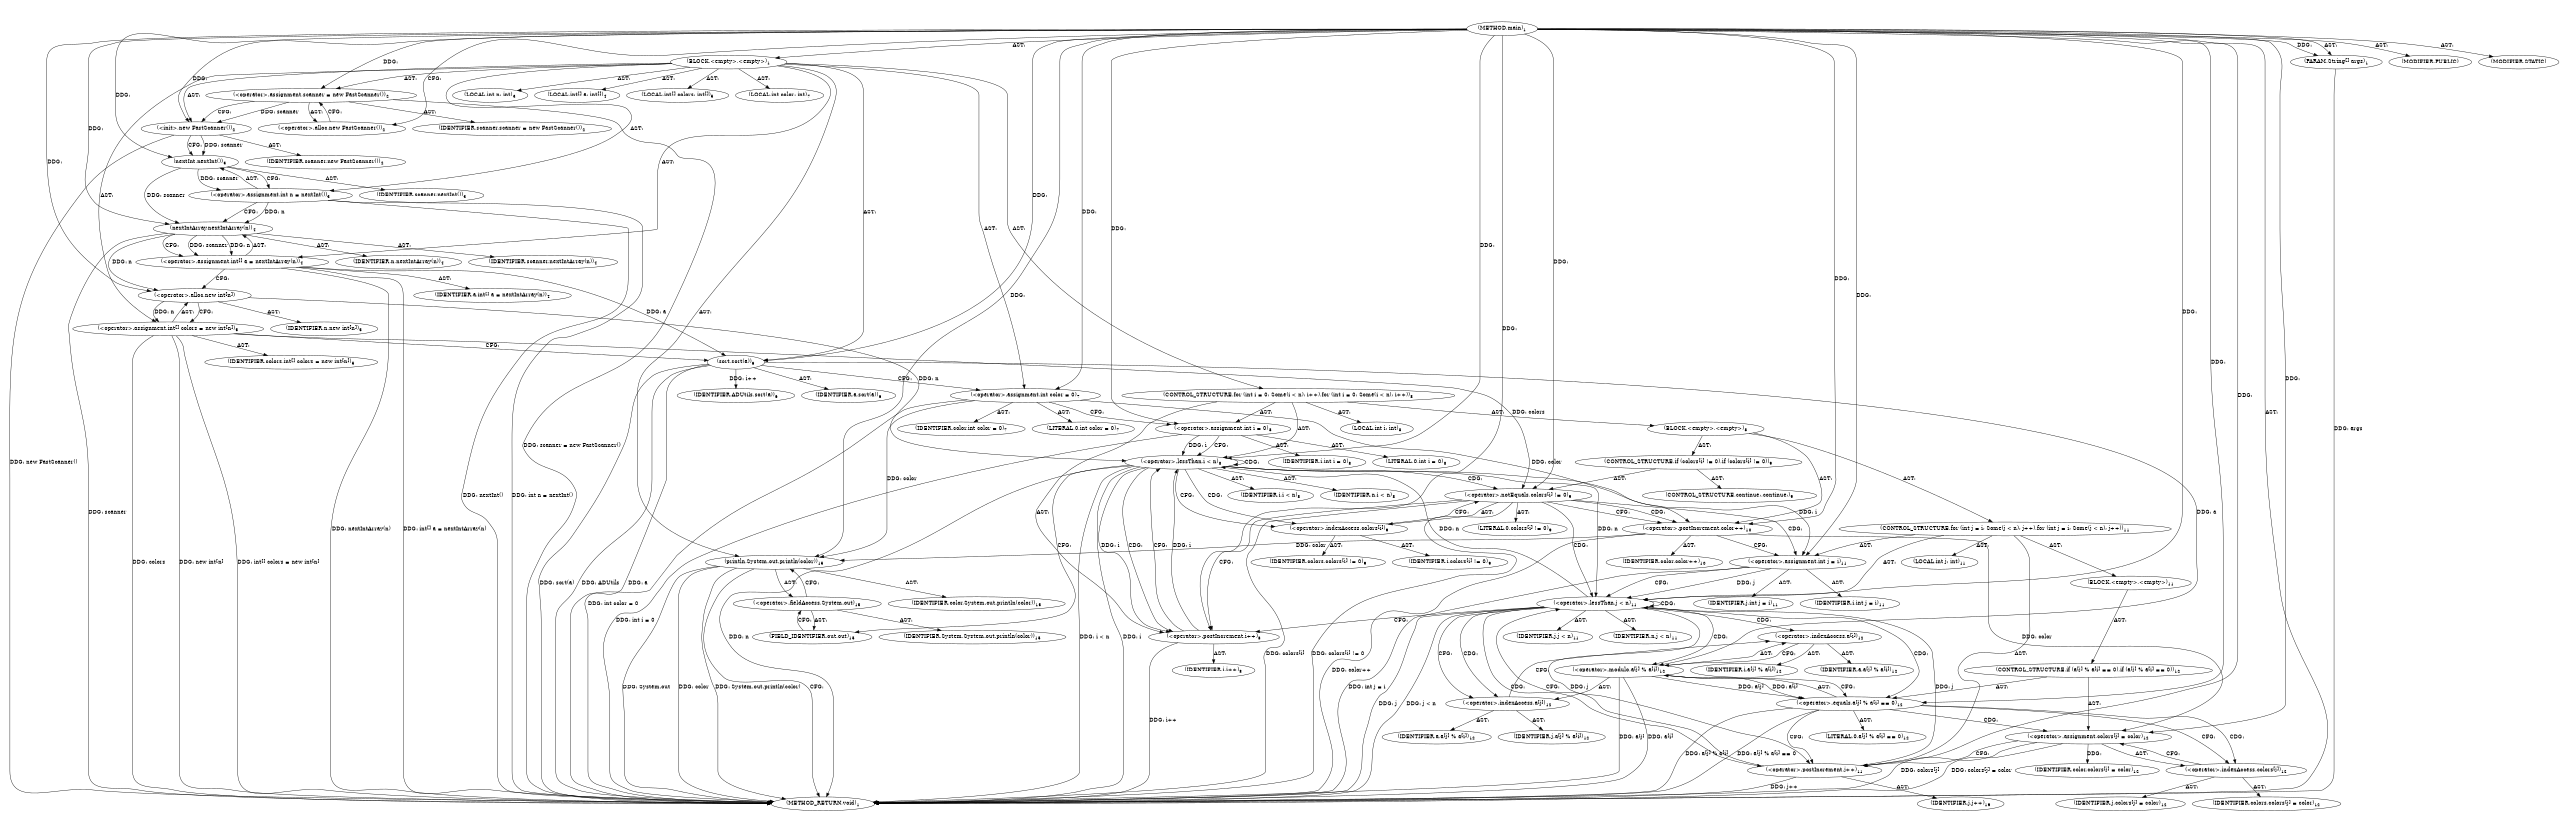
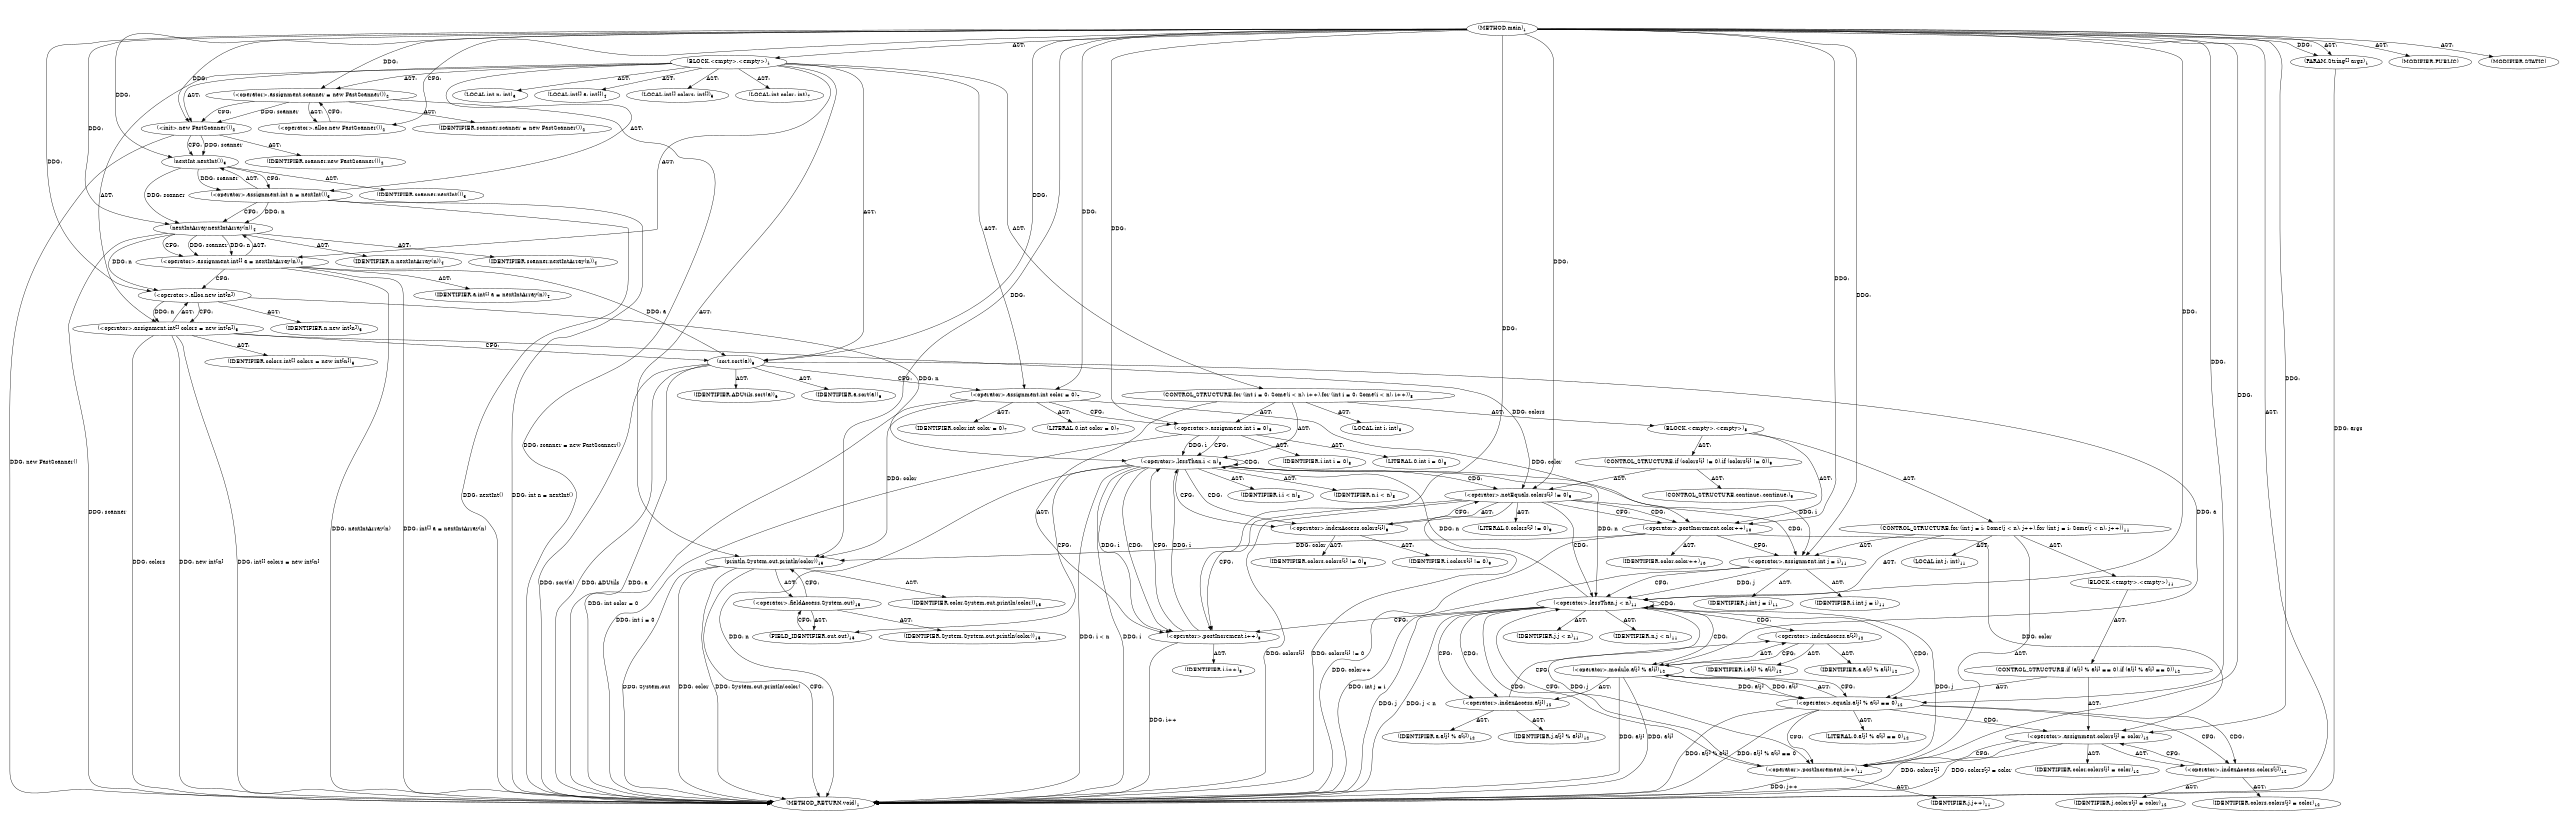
  digraph {
    n1 [label=<(METHOD,main)<SUB>1</SUB>>]
    n2 [label=<(PARAM,String[] args)<SUB>1</SUB>>]
    n3 [label=<(BLOCK,&lt;empty&gt;,&lt;empty&gt;)<SUB>1</SUB>>]
    n4 [label=<(&lt;operator&gt;.assignment,scanner = new FastScanner())<SUB>2</SUB>>]
    n5 [label=<(&lt;operator&gt;.alloc,new FastScanner())<SUB>2</SUB>>]
    n6 [label=<(&lt;init&gt;,new FastScanner())<SUB>2</SUB>>]
    n7 [label=<(nextInt,nextInt())<SUB>3</SUB>>]
    n8 [label=<(nextIntArray,nextIntArray(n))<SUB>4</SUB>>]
    n9 [label=<(&lt;operator&gt;.alloc,new int[n])>]
    n10 [label=<(sort,sort(a))<SUB>6</SUB>>]
    n11 [label=<(&lt;operator&gt;.assignment,int color = 0)<SUB>7</SUB>>]
    n12 [label=<(&lt;operator&gt;.assignment,int i = 0)<SUB>8</SUB>>]
    n13 [label=<(&lt;operator&gt;.lessThan,i &lt; n)<SUB>8</SUB>>]
    n14 [label=<(&lt;operator&gt;.postIncrement,i++)<SUB>8</SUB>>]
    n15 [label=<(&lt;operator&gt;.notEquals,colors[i] != 0)<SUB>9</SUB>>]
    n16 [label=<(&lt;operator&gt;.postIncrement,color++)<SUB>10</SUB>>]
    n17 [label=<(&lt;operator&gt;.assignment,int j = i)<SUB>11</SUB>>]
    n18 [label=<(&lt;operator&gt;.lessThan,j &lt; n)<SUB>11</SUB>>]
    n19 [label=<(&lt;operator&gt;.postIncrement,j++)<SUB>11</SUB>>]
    n20 [label=<(&lt;operator&gt;.equals,a[j] % a[i] == 0)<SUB>12</SUB>>]
    n21 [label=<(&lt;operator&gt;.assignment,colors[j] = color)<SUB>12</SUB>>]
    n22 [label=<(println,System.out.println(color))<SUB>15</SUB>>]
    n23 [label=<(MODIFIER,PUBLIC)>]
    n24 [label=<(MODIFIER,STATIC)>]
    n25 [label=<(METHOD_RETURN,void)<SUB>1</SUB>>]
    n26 [label=<(LOCAL,int n: int)<SUB>3</SUB>>]
    n27 [label=<(&lt;operator&gt;.assignment,int n = nextInt())<SUB>3</SUB>>]
    n28 [label=<(LOCAL,int[] a: int[])<SUB>4</SUB>>]
    n29 [label=<(&lt;operator&gt;.assignment,int[] a = nextIntArray(n))<SUB>4</SUB>>]
    n30 [label=<(LOCAL,int[] colors: int[])<SUB>5</SUB>>]
    n31 [label=<(&lt;operator&gt;.assignment,int[] colors = new int[n])<SUB>5</SUB>>]
    n32 [label=<(LOCAL,int color: int)<SUB>7</SUB>>]
    n33 [label=<(CONTROL_STRUCTURE,for (int i = 0; Some(i &lt; n); i++),for (int i = 0; Some(i &lt; n); i++))<SUB>8</SUB>>]
    n34 [label=<(IDENTIFIER,scanner,scanner = new FastScanner())<SUB>2</SUB>>]
    n35 [label=<(IDENTIFIER,scanner,new FastScanner())<SUB>2</SUB>>]
    n36 [label=<(IDENTIFIER,scanner,nextInt())<SUB>3</SUB>>]
    n37 [label=<(IDENTIFIER,scanner,nextIntArray(n))<SUB>4</SUB>>]
    n38 [label=<(IDENTIFIER,n,nextIntArray(n))<SUB>4</SUB>>]
    n39 [label=<(IDENTIFIER,n,new int[n])<SUB>5</SUB>>]
    n40 [label=<(IDENTIFIER,ADUtils,sort(a))<SUB>6</SUB>>]
    n41 [label=<(IDENTIFIER,a,sort(a))<SUB>6</SUB>>]
    n42 [label=<(&lt;operator&gt;.modulo,a[j] % a[i])<SUB>12</SUB>>]
    n43 [label=<(IDENTIFIER,color,int color = 0)<SUB>7</SUB>>]
    n44 [label=<(LITERAL,0,int color = 0)<SUB>7</SUB>>]
    n45 [label=<(IDENTIFIER,i,int i = 0)<SUB>8</SUB>>]
    n46 [label=<(LITERAL,0,int i = 0)<SUB>8</SUB>>]
    n47 [label=<(IDENTIFIER,i,i &lt; n)<SUB>8</SUB>>]
    n48 [label=<(IDENTIFIER,n,i &lt; n)<SUB>8</SUB>>]
    n49 [label=<(&lt;operator&gt;.indexAccess,colors[i])<SUB>9</SUB>>]
    n50 [label=<(FIELD_IDENTIFIER,out,out)<SUB>15</SUB>>]
    n51 [label=<(IDENTIFIER,i,i++)<SUB>8</SUB>>]
    n52 [label=<(LITERAL,0,colors[i] != 0)<SUB>9</SUB>>]
    n53 [label=<(IDENTIFIER,color,color++)<SUB>10</SUB>>]
    n54 [label=<(IDENTIFIER,j,int j = i)<SUB>11</SUB>>]
    n55 [label=<(IDENTIFIER,i,int j = i)<SUB>11</SUB>>]
    n56 [label=<(IDENTIFIER,j,j &lt; n)<SUB>11</SUB>>]
    n57 [label=<(IDENTIFIER,n,j &lt; n)<SUB>11</SUB>>]
    n58 [label=<(&lt;operator&gt;.indexAccess,a[j])<SUB>12</SUB>>]
    n59 [label=<(&lt;operator&gt;.indexAccess,a[i])<SUB>12</SUB>>]
-   n60 [label=<(IDENTIFIER,j,j++)<SUB>19</SUB>>]
+   n60 [label=<(IDENTIFIER,j,j++)<SUB>11</SUB>>]
    n61 [label=<(LITERAL,0,a[j] % a[i] == 0)<SUB>12</SUB>>]
    n62 [label=<(&lt;operator&gt;.indexAccess,colors[j])<SUB>12</SUB>>]
    n63 [label=<(IDENTIFIER,color,colors[j] = color)<SUB>12</SUB>>]
    n64 [label=<(&lt;operator&gt;.fieldAccess,System.out)<SUB>15</SUB>>]
    n65 [label=<(IDENTIFIER,color,System.out.println(color))<SUB>15</SUB>>]
    n66 [label=<(IDENTIFIER,a,int[] a = nextIntArray(n))<SUB>4</SUB>>]
    n67 [label=<(IDENTIFIER,colors,int[] colors = new int[n])<SUB>5</SUB>>]
    n68 [label=<(LOCAL,int i: int)<SUB>8</SUB>>]
    n69 [label=<(BLOCK,&lt;empty&gt;,&lt;empty&gt;)<SUB>8</SUB>>]
    n70 [label=<(CONTROL_STRUCTURE,if (colors[i] != 0),if (colors[i] != 0))<SUB>9</SUB>>]
    n71 [label=<(CONTROL_STRUCTURE,for (int j = i; Some(j &lt; n); j++),for (int j = i; Some(j &lt; n); j++))<SUB>11</SUB>>]
    n72 [label=<(IDENTIFIER,colors,colors[i] != 0)<SUB>9</SUB>>]
    n73 [label=<(IDENTIFIER,i,colors[i] != 0)<SUB>9</SUB>>]
    n74 [label=<(CONTROL_STRUCTURE,continue;,continue;)<SUB>9</SUB>>]
    n75 [label=<(LOCAL,int j: int)<SUB>11</SUB>>]
    n76 [label=<(BLOCK,&lt;empty&gt;,&lt;empty&gt;)<SUB>11</SUB>>]
    n77 [label=<(CONTROL_STRUCTURE,if (a[j] % a[i] == 0),if (a[j] % a[i] == 0))<SUB>12</SUB>>]
    n78 [label=<(IDENTIFIER,a,a[j] % a[i])<SUB>12</SUB>>]
    n79 [label=<(IDENTIFIER,j,a[j] % a[i])<SUB>12</SUB>>]
    n80 [label=<(IDENTIFIER,a,a[j] % a[i])<SUB>12</SUB>>]
    n81 [label=<(IDENTIFIER,i,a[j] % a[i])<SUB>12</SUB>>]
    n82 [label=<(IDENTIFIER,colors,colors[j] = color)<SUB>12</SUB>>]
    n83 [label=<(IDENTIFIER,j,colors[j] = color)<SUB>12</SUB>>]
    n84 [label=<(IDENTIFIER,System,System.out.println(color))<SUB>15</SUB>>]
    n1 -> n2 [label="AST: "]
    n1 -> n2 [label="DDG: "]
    n1 -> n3 [label="AST: "]
    n1 -> n4 [label="DDG: "]
    n1 -> n5 [label="CFG: "]
    n1 -> n6 [label="DDG: "]
    n1 -> n7 [label="DDG: "]
    n1 -> n8 [label="DDG: "]
    n1 -> n9 [label="DDG: "]
    n1 -> n10 [label="DDG: "]
    n1 -> n11 [label="DDG: "]
    n1 -> n12 [label="DDG: "]
-   n1 -> n13 [label="DDG: "]
    n1 -> n14 [label="DDG: "]
    n1 -> n15 [label="DDG: "]
    n1 -> n16 [label="DDG: "]
    n1 -> n17 [label="DDG: "]
    n1 -> n18 [label="DDG: "]
    n1 -> n19 [label="DDG: "]
    n1 -> n20 [label="DDG: "]
    n1 -> n21 [label="DDG: "]
    n1 -> n22 [label="DDG: "]
    n1 -> n23 [label="AST: "]
    n1 -> n24 [label="AST: "]
    n1 -> n25 [label="AST: "]
    n2 -> n25 [label="DDG: args"]
    n3 -> n4 [label="AST: "]
    n3 -> n6 [label="AST: "]
    n3 -> n10 [label="AST: "]
    n3 -> n11 [label="AST: "]
    n3 -> n22 [label="AST: "]
    n3 -> n26 [label="AST: "]
    n3 -> n27 [label="AST: "]
    n3 -> n28 [label="AST: "]
    n3 -> n29 [label="AST: "]
    n3 -> n30 [label="AST: "]
    n3 -> n31 [label="AST: "]
    n3 -> n32 [label="AST: "]
    n3 -> n33 [label="AST: "]
    n4 -> n5 [label="AST: "]
    n4 -> n6 [label="CFG: "]
    n4 -> n6 [label="DDG: scanner"]
    n4 -> n25 [label="DDG: scanner = new FastScanner()"]
    n4 -> n34 [label="AST: "]
    n5 -> n4 [label="CFG: "]
    n6 -> n7 [label="CFG: "]
    n6 -> n7 [label="DDG: scanner"]
    n6 -> n25 [label="DDG: new FastScanner()"]
    n6 -> n35 [label="AST: "]
    n7 -> n8 [label="DDG: scanner"]
    n7 -> n27 [label="CFG: "]
    n7 -> n27 [label="DDG: scanner"]
    n7 -> n36 [label="AST: "]
    n8 -> n9 [label="DDG: n"]
    n8 -> n25 [label="DDG: scanner"]
    n8 -> n29 [label="CFG: "]
    n8 -> n29 [label="DDG: scanner"]
    n8 -> n29 [label="DDG: n"]
    n8 -> n37 [label="AST: "]
    n8 -> n38 [label="AST: "]
    n9 -> n13 [label="DDG: n"]
    n9 -> n31 [label="CFG: "]
    n9 -> n31 [label="DDG: n"]
    n9 -> n39 [label="AST: "]
    n10 -> n11 [label="CFG: "]
    n10 -> n25 [label="DDG: a"]
    n10 -> n25 [label="DDG: sort(a)"]
    n10 -> n25 [label="DDG: ADUtils"]
-   n10 -> n40 [label="DDG: i++"]
+   n10 -> n40 [label="AST: "]
    n10 -> n41 [label="AST: "]
    n10 -> n42 [label="DDG: a"]
    n11 -> n12 [label="CFG: "]
    n11 -> n16 [label="DDG: color"]
    n11 -> n22 [label="DDG: color"]
    n11 -> n25 [label="DDG: int color = 0"]
    n11 -> n43 [label="AST: "]
    n11 -> n44 [label="AST: "]
    n12 -> n13 [label="CFG: "]
    n12 -> n13 [label="DDG: i"]
    n12 -> n25 [label="DDG: int i = 0"]
    n12 -> n45 [label="AST: "]
    n12 -> n46 [label="AST: "]
    n13 -> n13 [label="CDG: "]
    n13 -> n14 [label="DDG: i"]
    n13 -> n14 [label="CDG: "]
    n13 -> n15 [label="CDG: "]
    n13 -> n17 [label="DDG: i"]
    n13 -> n18 [label="DDG: n"]
    n13 -> n25 [label="DDG: i"]
    n13 -> n25 [label="DDG: n"]
    n13 -> n25 [label="DDG: i &lt; n"]
    n13 -> n47 [label="AST: "]
    n13 -> n48 [label="AST: "]
    n13 -> n49 [label="CFG: "]
    n13 -> n49 [label="CDG: "]
    n13 -> n50 [label="CFG: "]
    n14 -> n13 [label="CFG: "]
    n14 -> n13 [label="DDG: i"]
    n14 -> n25 [label="DDG: i++"]
    n14 -> n51 [label="AST: "]
    n15 -> n14 [label="CFG: "]
    n15 -> n16 [label="CFG: "]
    n15 -> n16 [label="CDG: "]
    n15 -> n17 [label="CDG: "]
    n15 -> n18 [label="CDG: "]
    n15 -> n25 [label="DDG: colors[i]"]
    n15 -> n25 [label="DDG: colors[i] != 0"]
    n15 -> n49 [label="AST: "]
    n15 -> n52 [label="AST: "]
    n16 -> n17 [label="CFG: "]
    n16 -> n21 [label="DDG: color"]
    n16 -> n22 [label="DDG: color"]
    n16 -> n25 [label="DDG: color++"]
    n16 -> n53 [label="AST: "]
    n17 -> n18 [label="CFG: "]
    n17 -> n18 [label="DDG: j"]
    n17 -> n25 [label="DDG: int j = i"]
    n17 -> n54 [label="AST: "]
    n17 -> n55 [label="AST: "]
    n18 -> n13 [label="DDG: n"]
    n18 -> n14 [label="CFG: "]
    n18 -> n18 [label="CDG: "]
    n18 -> n19 [label="DDG: j"]
    n18 -> n19 [label="CDG: "]
    n18 -> n20 [label="CDG: "]
    n18 -> n25 [label="DDG: j"]
    n18 -> n25 [label="DDG: j &lt; n"]
    n18 -> n42 [label="CDG: "]
    n18 -> n56 [label="AST: "]
    n18 -> n57 [label="AST: "]
    n18 -> n58 [label="CFG: "]
    n18 -> n58 [label="CDG: "]
    n18 -> n59 [label="CDG: "]
    n19 -> n18 [label="CFG: "]
    n19 -> n18 [label="DDG: j"]
    n19 -> n25 [label="DDG: j++"]
    n19 -> n60 [label="AST: "]
    n20 -> n19 [label="CFG: "]
    n20 -> n21 [label="CDG: "]
    n20 -> n25 [label="DDG: a[j] % a[i]"]
    n20 -> n25 [label="DDG: a[j] % a[i] == 0"]
    n20 -> n42 [label="AST: "]
    n20 -> n61 [label="AST: "]
    n20 -> n62 [label="CFG: "]
    n20 -> n62 [label="CDG: "]
    n21 -> n19 [label="CFG: "]
    n21 -> n25 [label="DDG: colors[j]"]
    n21 -> n25 [label="DDG: colors[j] = color"]
    n21 -> n62 [label="AST: "]
-   n21 -> n63 [label="DDG: "]
+   n21 -> n63 [label="AST: "]
    n22 -> n25 [label="CFG: "]
    n22 -> n25 [label="DDG: System.out"]
    n22 -> n25 [label="DDG: color"]
    n22 -> n25 [label="DDG: System.out.println(color)"]
    n22 -> n64 [label="AST: "]
    n22 -> n65 [label="AST: "]
    n27 -> n7 [label="AST: "]
    n27 -> n8 [label="CFG: "]
    n27 -> n8 [label="DDG: n"]
    n27 -> n25 [label="DDG: nextInt()"]
    n27 -> n25 [label="DDG: int n = nextInt()"]
    n29 -> n8 [label="AST: "]
    n29 -> n9 [label="CFG: "]
    n29 -> n10 [label="DDG: a"]
    n29 -> n25 [label="DDG: nextIntArray(n)"]
    n29 -> n25 [label="DDG: int[] a = nextIntArray(n)"]
    n29 -> n66 [label="AST: "]
    n31 -> n9 [label="AST: "]
    n31 -> n10 [label="CFG: "]
    n31 -> n15 [label="DDG: colors"]
    n31 -> n25 [label="DDG: colors"]
    n31 -> n25 [label="DDG: new int[n]"]
    n31 -> n25 [label="DDG: int[] colors = new int[n]"]
    n31 -> n67 [label="AST: "]
    n33 -> n12 [label="AST: "]
    n33 -> n13 [label="AST: "]
    n33 -> n14 [label="AST: "]
    n33 -> n68 [label="AST: "]
    n33 -> n69 [label="AST: "]
    n42 -> n20 [label="CFG: "]
    n42 -> n20 [label="DDG: a[j]"]
    n42 -> n20 [label="DDG: a[i]"]
    n42 -> n25 [label="DDG: a[j]"]
    n42 -> n25 [label="DDG: a[i]"]
    n42 -> n58 [label="AST: "]
    n42 -> n59 [label="AST: "]
    n49 -> n15 [label="CFG: "]
    n49 -> n72 [label="AST: "]
    n49 -> n73 [label="AST: "]
    n50 -> n64 [label="CFG: "]
    n58 -> n59 [label="CFG: "]
    n58 -> n78 [label="AST: "]
    n58 -> n79 [label="AST: "]
    n59 -> n42 [label="CFG: "]
    n59 -> n80 [label="AST: "]
    n59 -> n81 [label="AST: "]
    n62 -> n21 [label="CFG: "]
    n62 -> n82 [label="AST: "]
    n62 -> n83 [label="AST: "]
    n64 -> n22 [label="CFG: "]
    n64 -> n50 [label="AST: "]
    n64 -> n84 [label="AST: "]
    n69 -> n16 [label="AST: "]
    n69 -> n70 [label="AST: "]
    n69 -> n71 [label="AST: "]
    n70 -> n15 [label="AST: "]
    n70 -> n74 [label="AST: "]
    n71 -> n17 [label="AST: "]
    n71 -> n18 [label="AST: "]
    n71 -> n19 [label="AST: "]
    n71 -> n75 [label="AST: "]
    n71 -> n76 [label="AST: "]
    n76 -> n77 [label="AST: "]
    n77 -> n20 [label="AST: "]
    n77 -> n21 [label="AST: "]
  }
